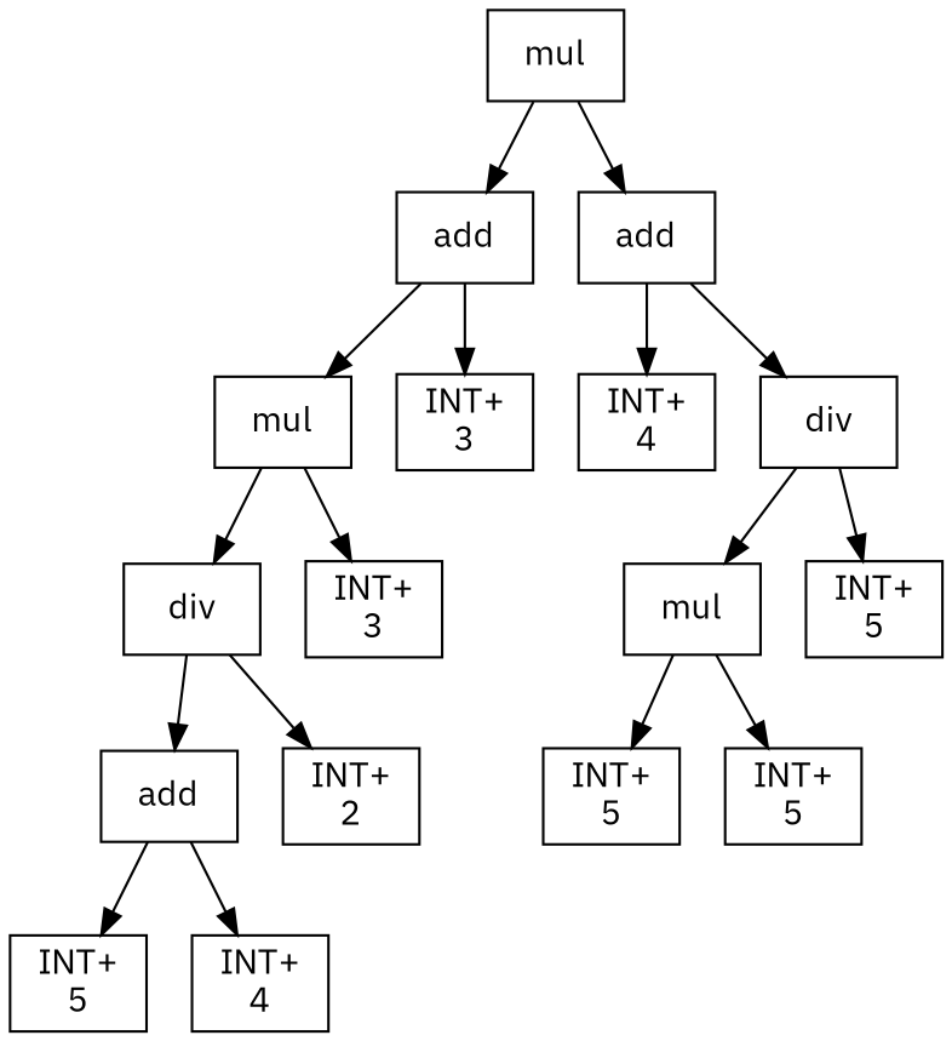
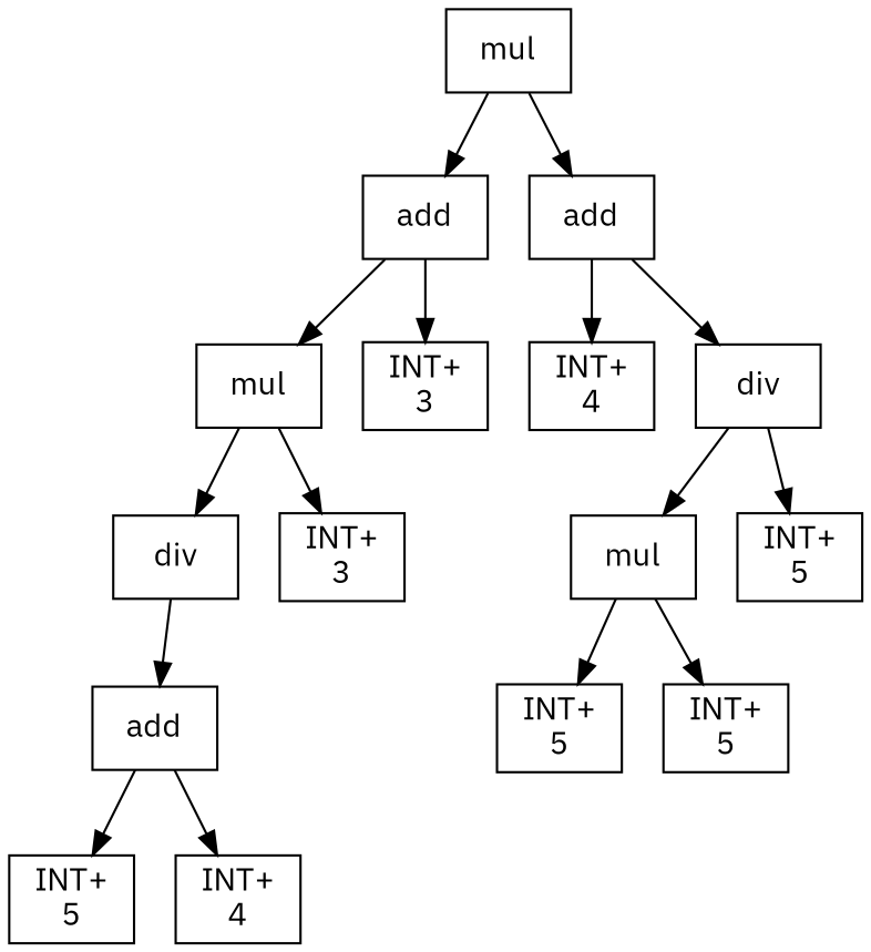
  digraph {
    fontname="IBM Plex Sans"
    node [shape=box fontname="IBM Plex Sans"]
    edge [fontname="IBM Plex Sans"]
    n1 [label=mul]
    n2 [label=add]
    n3 [label=add]
    n4 [label=mul]
    n5 [label="INT+\n3"]
    n6 [label=div]
    n7 [label="INT+\n3"]
    n8 [label=add]
-   n9 [label="INT+\n2"]
    n10 [label="INT+\n5"]
    n11 [label="INT+\n4"]
    n12 [label="INT+\n4"]
    n13 [label=div]
    n14 [label=mul]
    n15 [label="INT+\n5"]
    n16 [label="INT+\n5"]
    n17 [label="INT+\n5"]
    n1 -> n2
    n1 -> n3
    n2 -> n4
    n2 -> n5
    n3 -> n12
    n3 -> n13
    n4 -> n6
    n4 -> n7
    n6 -> n8
-   n6 -> n9
    n8 -> n10
    n8 -> n11
    n13 -> n14
    n13 -> n15
    n14 -> n16
    n14 -> n17
  }
